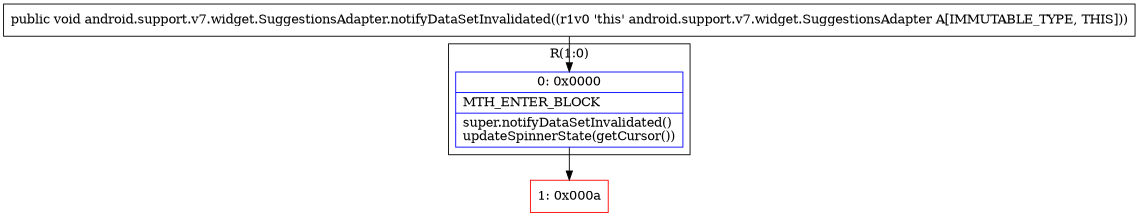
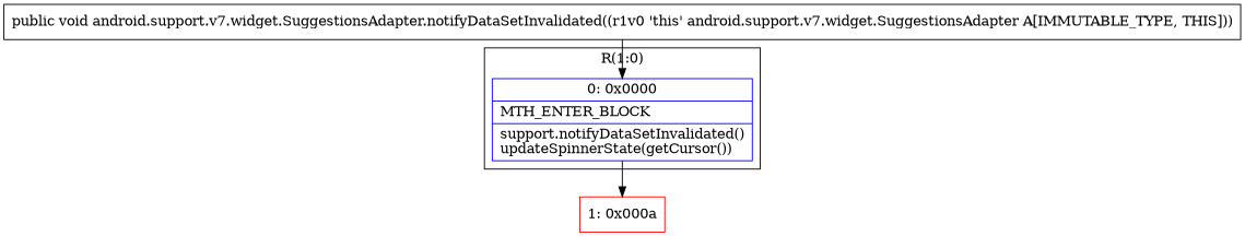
  digraph {
    node [shape=record]
-   n1 [color=blue label="{0\:\ 0x0000|MTH_ENTER_BLOCK\l|super.notifyDataSetInvalidated()\lupdateSpinnerState(getCursor())\l}"]
+   n1 [color=blue label="{0\:\ 0x0000|MTH_ENTER_BLOCK\l|support.notifyDataSetInvalidated()\lupdateSpinnerState(getCursor())\l}"]
    n2 [color=red label="{1\:\ 0x000a}"]
    n3 [label="{public void android.support.v7.widget.SuggestionsAdapter.notifyDataSetInvalidated((r1v0 'this' android.support.v7.widget.SuggestionsAdapter A[IMMUTABLE_TYPE, THIS])) }"]
    subgraph cluster_1 {
      label="R(1:0)"
      n1
    }
    n1 -> n2
    n3 -> n1
  }
